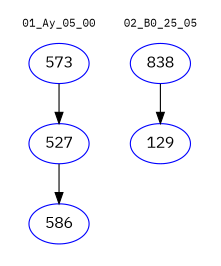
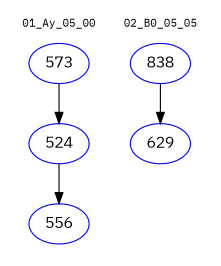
  digraph {
    fontname="IBM Plex Mono"
    node [color=blue fontname="IBM Plex Mono"]
    edge [color=black fontname="IBM Plex Mono"]
    n1 [label=573]
-   n2 [label=527]
-   n3 [label=586]
+   n2 [label=524]
+   n3 [label=556]
    n4 [label=838]
-   n5 [label=129]
+   n5 [label=629]
    subgraph cluster_1 {
      color=white
      fontsize=10
      label="01_Ay_05_00"
      n1
      n2
      n3
    }
    subgraph cluster_2 {
      color=white
      fontsize=10
-     label="02_B0_25_05"
+     label="02_B0_05_05"
      n4
      n5
    }
    n1 -> n2
    n2 -> n3
    n4 -> n5
  }
